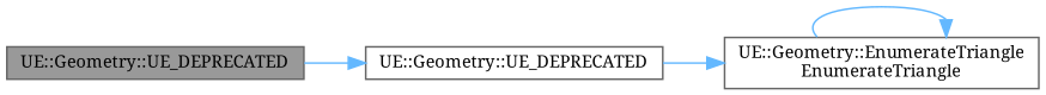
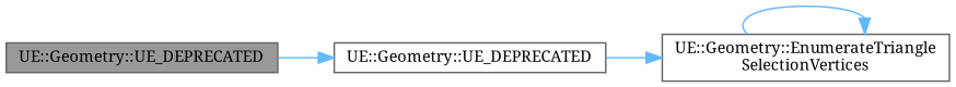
  digraph {
    rankdir=LR
    fontname="Noto Serif"
    node [color=grey40 fillcolor=white fontname="Noto Serif" fontsize=10 shape=box style=filled]
    edge [color=steelblue1 fontname="Noto Serif" fontsize=10 labelfontname=Helvetica labelfontsize=10 style=solid]
    n1 [color=gray40 fillcolor=grey60 fontcolor=black height=0.2 label="UE::Geometry::UE_DEPRECATED" width=0.4]
    n2 [height=0.2 label="UE::Geometry::UE_DEPRECATED" width=0.4]
-   n3 [height=0.2 label="UE::Geometry::EnumerateTriangle\lEnumerateTriangle" width=0.4]
+   n3 [height=0.2 label="UE::Geometry::EnumerateTriangle\lSelectionVertices" width=0.4]
    n1 -> n2
    n2 -> n3
    n3 -> n3
  }
